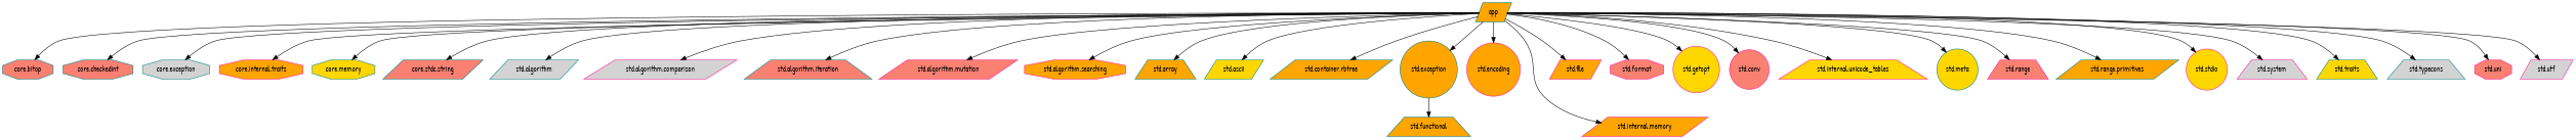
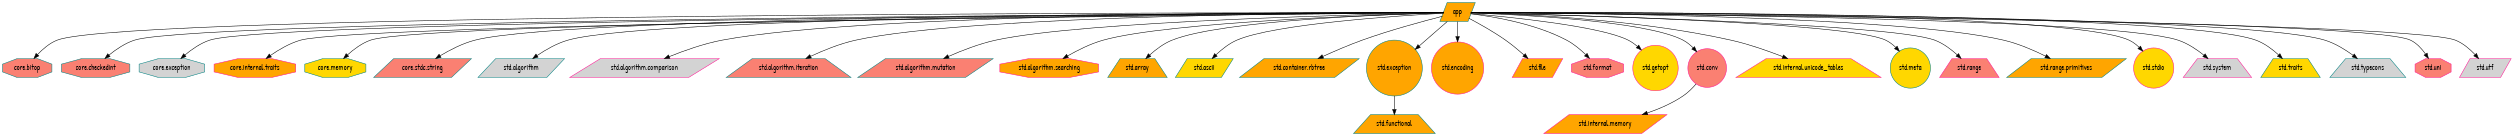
  digraph {
    fontname="Patrick Hand"
    node [color=teal fillcolor=orange fontname="Patrick Hand" shape=parallelogram style=filled]
    edge [fontname="Patrick Hand"]
    "core.bitop" [fillcolor=salmon shape=octagon]
    app
    "core.checkedint" [fillcolor=salmon shape=octagon]
    "core.exception" [fillcolor=lightgrey shape=octagon]
    "core.internal.traits" [color=deeppink shape=octagon]
    "core.memory" [fillcolor=gold shape=octagon]
    "core.stdc.string" [fillcolor=salmon]
    "std.algorithm" [fillcolor=lightgrey]
    "std.algorithm.comparison" [color=deeppink fillcolor=lightgrey]
    "std.algorithm.iteration" [fillcolor=salmon shape=trapezium]
-   "std.algorithm.mutation" [color=deeppink fillcolor=salmon]
+   "std.algorithm.mutation" [fillcolor=salmon]
    "std.algorithm.searching" [color=deeppink shape=octagon]
    "std.array" [shape=trapezium]
    "std.ascii" [fillcolor=gold]
    "std.container.rbtree"
    "std.conv" [color=deeppink fillcolor=salmon shape=circle]
    "std.encoding" [color=deeppink shape=circle]
    "std.exception" [shape=circle]
    "std.file" [color=deeppink]
    "std.format" [color=deeppink fillcolor=salmon shape=octagon]
    "std.getopt" [color=deeppink fillcolor=gold shape=circle]
    "std.internal.memory" [color=deeppink]
    "std.internal.unicode_tables" [color=deeppink fillcolor=gold shape=trapezium]
    "std.meta" [fillcolor=gold shape=circle]
    "std.range" [color=deeppink fillcolor=salmon shape=trapezium]
    "std.range.primitives"
    "std.stdio" [color=deeppink fillcolor=gold shape=circle]
    "std.system" [color=deeppink fillcolor=lightgrey shape=trapezium]
    "std.traits" [fillcolor=gold shape=trapezium]
    "std.typecons" [fillcolor=lightgrey shape=trapezium]
    "std.uni" [color=deeppink fillcolor=salmon shape=octagon]
    "std.utf" [color=deeppink fillcolor=lightgrey]
    "std.functional" [shape=trapezium]
    app -> "core.bitop"
    app -> "core.checkedint"
    app -> "core.exception"
    app -> "core.internal.traits"
    app -> "core.memory"
    app -> "core.stdc.string"
    app -> "std.algorithm"
    app -> "std.algorithm.comparison"
    app -> "std.algorithm.iteration"
    app -> "std.algorithm.mutation"
    app -> "std.algorithm.searching"
    app -> "std.array"
    app -> "std.ascii"
    app -> "std.container.rbtree"
    app -> "std.conv"
    app -> "std.encoding"
    app -> "std.exception"
    app -> "std.file"
    app -> "std.format"
    app -> "std.getopt"
-   app -> "std.internal.memory"
+   "std.conv" -> "std.internal.memory"
    app -> "std.internal.unicode_tables"
    app -> "std.meta"
    app -> "std.range"
    app -> "std.range.primitives"
    app -> "std.stdio"
    app -> "std.system"
    app -> "std.traits"
    app -> "std.typecons"
    app -> "std.uni"
    app -> "std.utf"
    "std.exception" -> "std.functional"
  }
